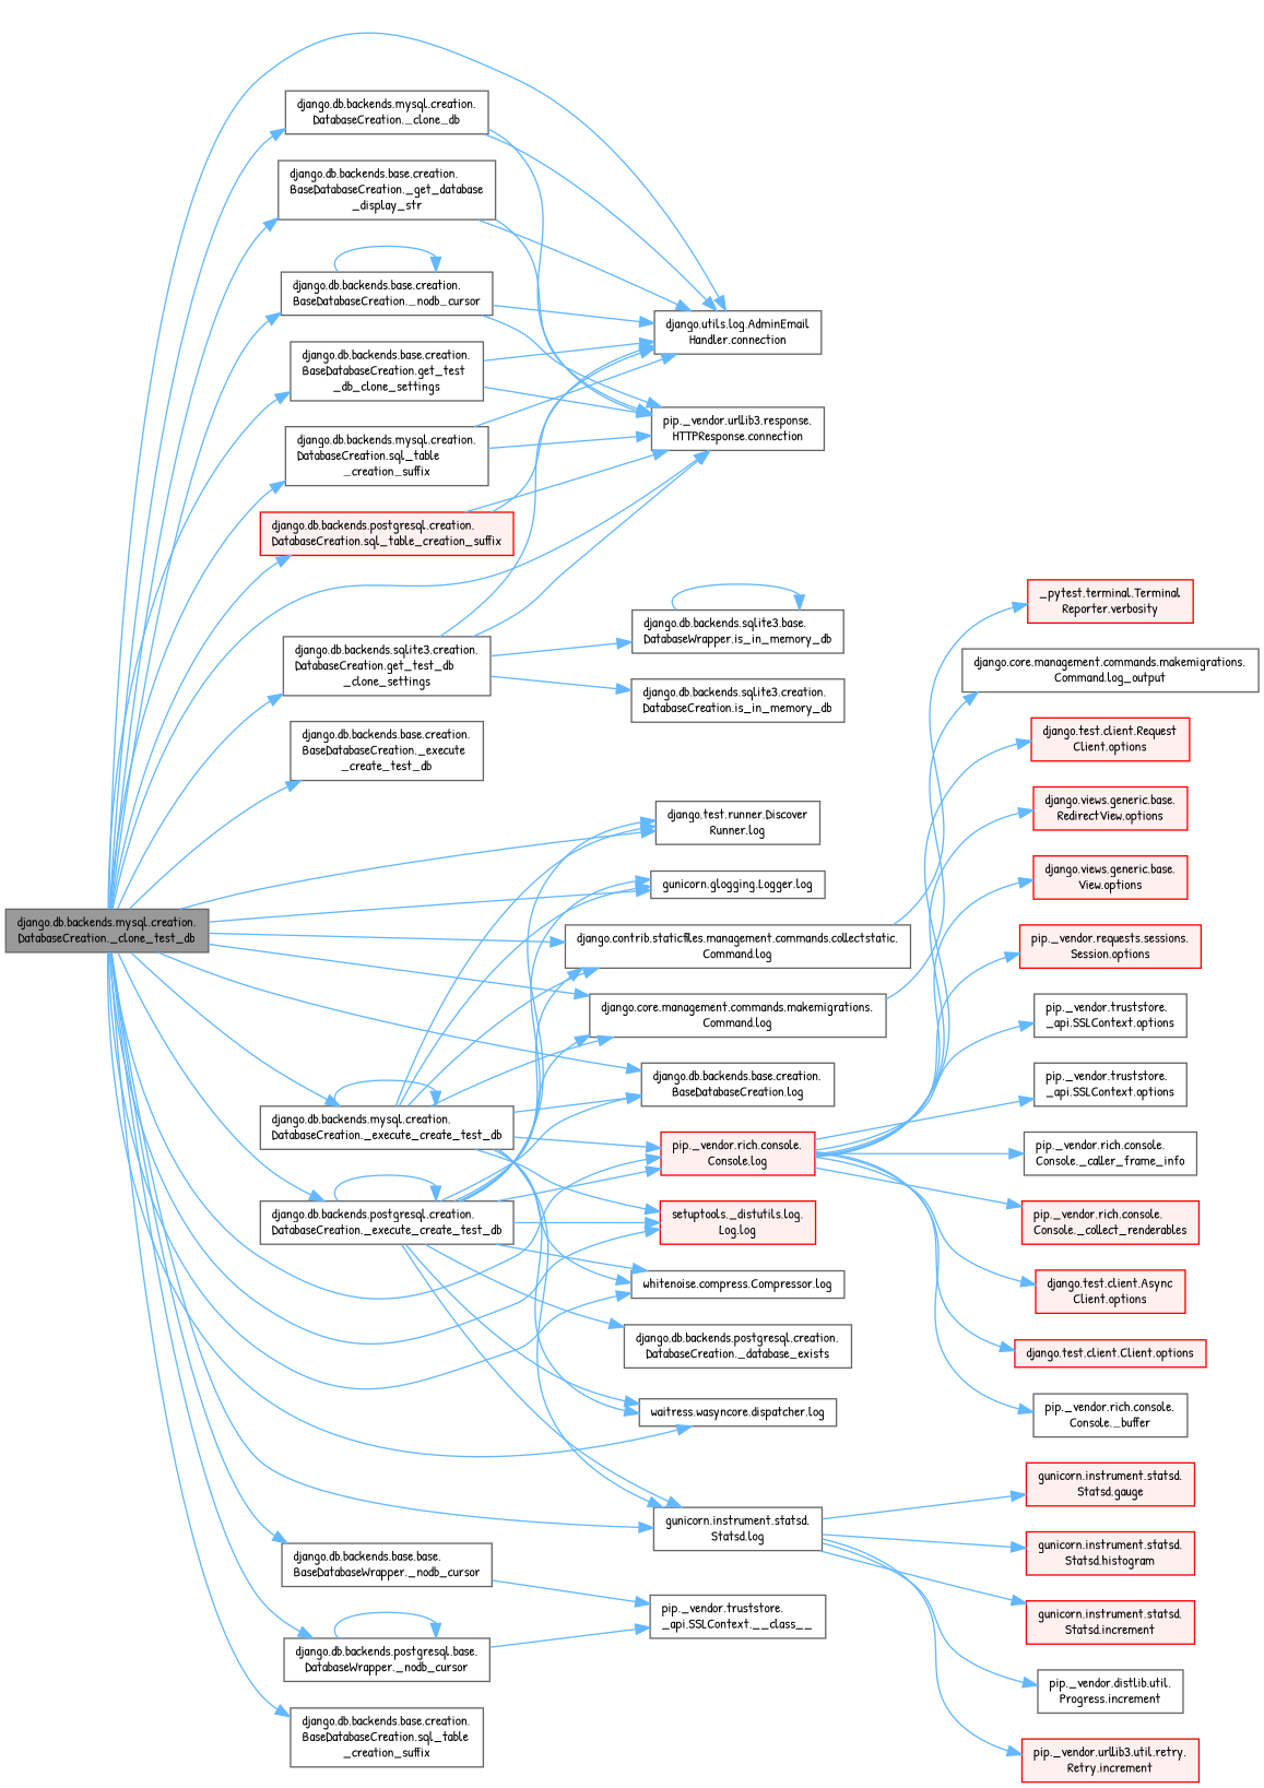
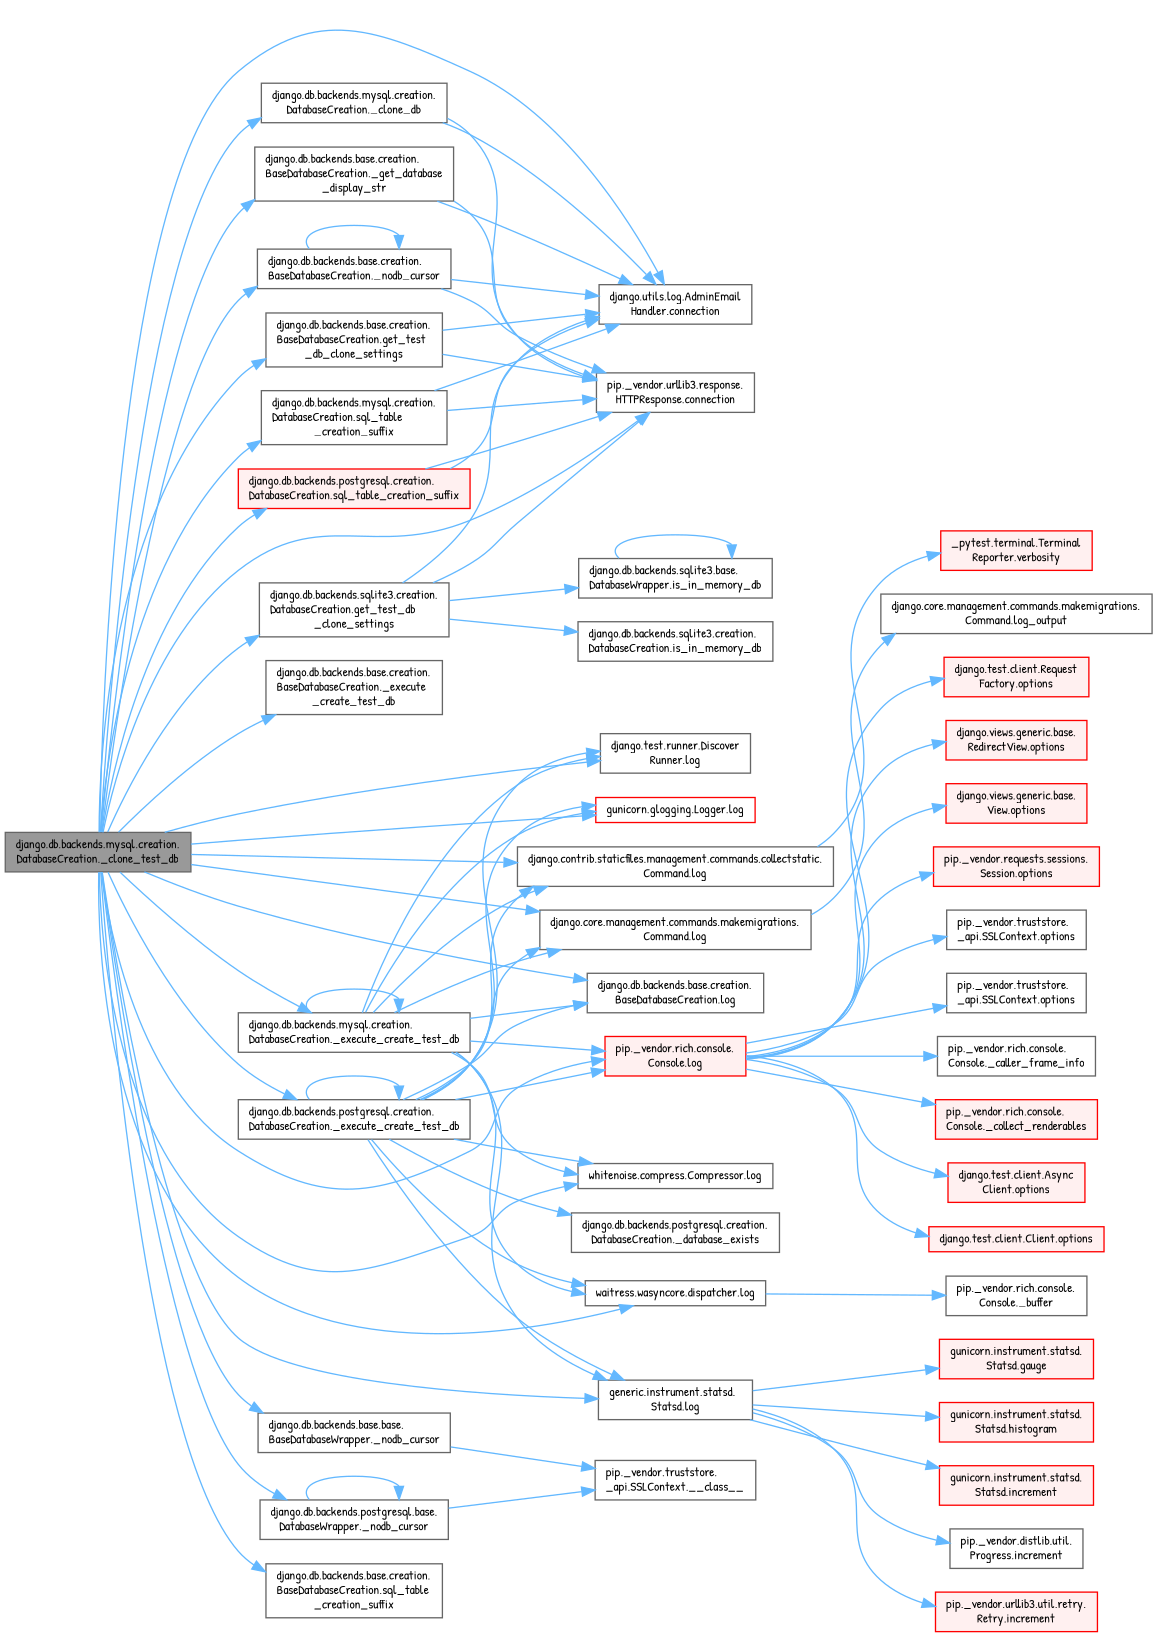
  digraph {
    fontname="Patrick Hand"
    rankdir=LR
    node [color=grey40 fillcolor=white fontname="Patrick Hand" fontsize=10 shape=box style=filled]
    edge [color=steelblue1 fontname="Patrick Hand" fontsize=10 labelfontname=Helvetica labelfontsize=10 style=solid]
    n1 [color=gray40 fillcolor=grey60 fontcolor=black height=0.2 label="django.db.backends.mysql.creation.\lDatabaseCreation._clone_test_db" width=0.4]
    n2 [height=0.2 label="django.db.backends.mysql.creation.\lDatabaseCreation._clone_db" width=0.4]
    n3 [height=0.2 label="django.utils.log.AdminEmail\lHandler.connection" width=0.4]
    n4 [height=0.2 label="pip._vendor.urllib3.response.\lHTTPResponse.connection" width=0.4]
    n5 [height=0.2 label="django.db.backends.base.creation.\lBaseDatabaseCreation._execute\l_create_test_db" width=0.4]
    n6 [height=0.2 label="django.db.backends.mysql.creation.\lDatabaseCreation._execute_create_test_db" width=0.4]
    n7 [height=0.2 label="django.contrib.staticfiles.management.commands.collectstatic.\lCommand.log" width=0.4]
    n8 [height=0.2 label="django.core.management.commands.makemigrations.\lCommand.log" width=0.4]
    n9 [height=0.2 label="django.db.backends.base.creation.\lBaseDatabaseCreation.log" width=0.4]
    n10 [height=0.2 label="django.test.runner.Discover\lRunner.log" width=0.4]
-   n11 [height=0.2 label="gunicorn.glogging.Logger.log" width=0.4]
-   n12 [height=0.2 label="gunicorn.instrument.statsd.\lStatsd.log" width=0.4]
+   n11 [color=red height=0.2 label="gunicorn.glogging.Logger.log" width=0.4]
+   n12 [height=0.2 label="generic.instrument.statsd.\lStatsd.log" width=0.4]
    n13 [color=red fillcolor="#FFF0F0" height=0.2 label="pip._vendor.rich.console.\lConsole.log" width=0.4]
-   n14 [color=red fillcolor="#FFF0F0" height=0.2 label="setuptools._distutils.log.\lLog.log" width=0.4]
    n15 [height=0.2 label="waitress.wasyncore.dispatcher.log" width=0.4]
    n16 [height=0.2 label="whitenoise.compress.Compressor.log" width=0.4]
    n17 [height=0.2 label="django.db.backends.postgresql.creation.\lDatabaseCreation._execute_create_test_db" width=0.4]
    n18 [height=0.2 label="django.db.backends.base.creation.\lBaseDatabaseCreation._get_database\l_display_str" width=0.4]
    n19 [height=0.2 label="django.db.backends.base.base.\lBaseDatabaseWrapper._nodb_cursor" width=0.4]
    n20 [height=0.2 label="django.db.backends.base.creation.\lBaseDatabaseCreation._nodb_cursor" width=0.4]
    n21 [height=0.2 label="django.db.backends.postgresql.base.\lDatabaseWrapper._nodb_cursor" width=0.4]
    n22 [height=0.2 label="django.db.backends.base.creation.\lBaseDatabaseCreation.get_test\l_db_clone_settings" width=0.4]
    n23 [height=0.2 label="django.db.backends.sqlite3.creation.\lDatabaseCreation.get_test_db\l_clone_settings" width=0.4]
    n24 [height=0.2 label="django.db.backends.base.creation.\lBaseDatabaseCreation.sql_table\l_creation_suffix" width=0.4]
    n25 [height=0.2 label="django.db.backends.mysql.creation.\lDatabaseCreation.sql_table\l_creation_suffix" width=0.4]
    n26 [color=red fillcolor="#FFF0F0" height=0.2 label="django.db.backends.postgresql.creation.\lDatabaseCreation.sql_table_creation_suffix" width=0.4]
    n27 [color=red fillcolor="#FFF0F0" height=0.2 label="_pytest.terminal.Terminal\lReporter.verbosity" width=0.4]
    n28 [height=0.2 label="django.core.management.commands.makemigrations.\lCommand.log_output" width=0.4]
    n29 [color=red fillcolor="#FFF0F0" height=0.2 label="gunicorn.instrument.statsd.\lStatsd.gauge" width=0.4]
    n30 [color=red fillcolor="#FFF0F0" height=0.2 label="gunicorn.instrument.statsd.\lStatsd.histogram" width=0.4]
    n31 [color=red fillcolor="#FFF0F0" height=0.2 label="gunicorn.instrument.statsd.\lStatsd.increment" width=0.4]
    n32 [height=0.2 label="pip._vendor.distlib.util.\lProgress.increment" width=0.4]
    n33 [color=red fillcolor="#FFF0F0" height=0.2 label="pip._vendor.urllib3.util.retry.\lRetry.increment" width=0.4]
    n34 [height=0.2 label="pip._vendor.rich.console.\lConsole._buffer" width=0.4]
    n35 [height=0.2 label="pip._vendor.rich.console.\lConsole._caller_frame_info" width=0.4]
    n36 [color=red fillcolor="#FFF0F0" height=0.2 label="pip._vendor.rich.console.\lConsole._collect_renderables" width=0.4]
    n37 [color=red fillcolor="#FFF0F0" height=0.2 label="django.test.client.Async\lClient.options" width=0.4]
    n38 [color=red fillcolor="#FFF0F0" height=0.2 label="django.test.client.Client.options" width=0.4]
-   n39 [color=red fillcolor="#FFF0F0" height=0.2 label="django.test.client.Request\lClient.options" width=0.4]
+   n39 [color=red fillcolor="#FFF0F0" height=0.2 label="django.test.client.Request\lFactory.options" width=0.4]
    n40 [color=red fillcolor="#FFF0F0" height=0.2 label="django.views.generic.base.\lRedirectView.options" width=0.4]
    n41 [color=red fillcolor="#FFF0F0" height=0.2 label="django.views.generic.base.\lView.options" width=0.4]
    n42 [color=red fillcolor="#FFF0F0" height=0.2 label="pip._vendor.requests.sessions.\lSession.options" width=0.4]
    n43 [height=0.2 label="pip._vendor.truststore.\l_api.SSLContext.options" width=0.4]
    n44 [height=0.2 label="pip._vendor.truststore.\l_api.SSLContext.options" width=0.4]
    n45 [height=0.2 label="django.db.backends.postgresql.creation.\lDatabaseCreation._database_exists" width=0.4]
    n46 [height=0.2 label="pip._vendor.truststore.\l_api.SSLContext.__class__" width=0.4]
    n47 [height=0.2 label="django.db.backends.sqlite3.base.\lDatabaseWrapper.is_in_memory_db" width=0.4]
    n48 [height=0.2 label="django.db.backends.sqlite3.creation.\lDatabaseCreation.is_in_memory_db" width=0.4]
    n1 -> n2
    n1 -> n3
    n1 -> n4
    n1 -> n5
    n1 -> n6
    n1 -> n7
    n1 -> n8
    n1 -> n9
    n1 -> n10
    n1 -> n11
    n1 -> n12
    n1 -> n13
-   n1 -> n14
    n1 -> n15
    n1 -> n16
    n1 -> n17
    n1 -> n18
    n1 -> n19
    n1 -> n20
    n1 -> n21
    n1 -> n22
    n1 -> n23
    n1 -> n24
    n1 -> n25
    n1 -> n26
    n2 -> n3
    n2 -> n4
    n6 -> n6
    n6 -> n7
    n6 -> n8
    n6 -> n9
    n6 -> n10
    n6 -> n11
    n6 -> n12
    n6 -> n13
-   n6 -> n14
    n6 -> n15
    n6 -> n16
    n7 -> n27
    n8 -> n28
    n12 -> n29
    n12 -> n30
    n12 -> n31
    n12 -> n32
    n12 -> n33
-   n13 -> n34
+   n15 -> n34
    n13 -> n35
    n13 -> n36
    n13 -> n37
    n13 -> n38
    n13 -> n39
    n13 -> n40
    n13 -> n41
    n13 -> n42
    n13 -> n43
    n13 -> n44
    n17 -> n7
    n17 -> n8
    n17 -> n9
    n17 -> n10
    n17 -> n11
    n17 -> n12
    n17 -> n13
-   n17 -> n14
    n17 -> n15
    n17 -> n16
    n17 -> n17
    n17 -> n45
    n18 -> n3
    n18 -> n4
    n19 -> n46
    n20 -> n3
    n20 -> n4
    n20 -> n20
    n21 -> n21
    n21 -> n46
    n22 -> n3
    n22 -> n4
    n23 -> n3
    n23 -> n4
    n23 -> n47
    n23 -> n48
    n25 -> n3
    n25 -> n4
    n26 -> n3
    n26 -> n4
    n47 -> n47
  }
